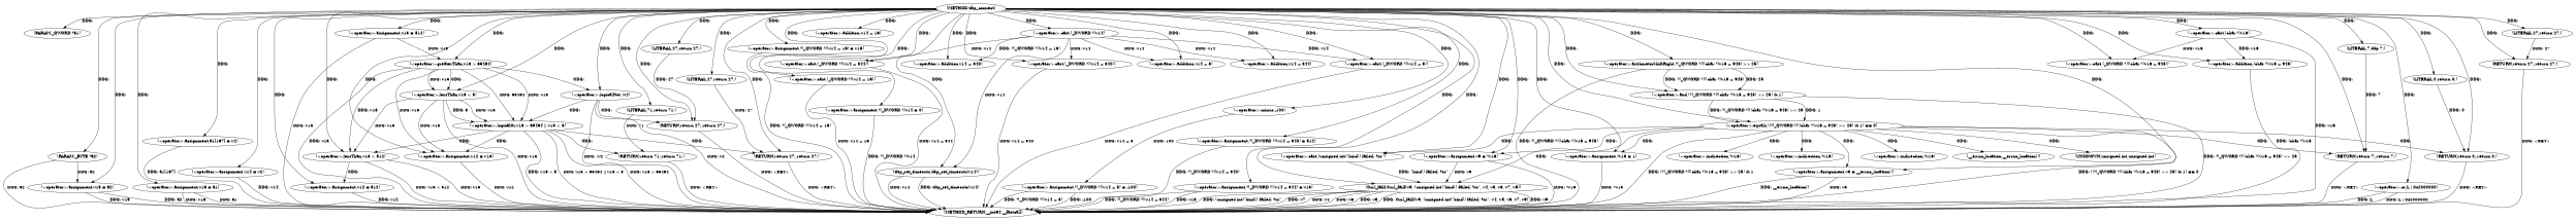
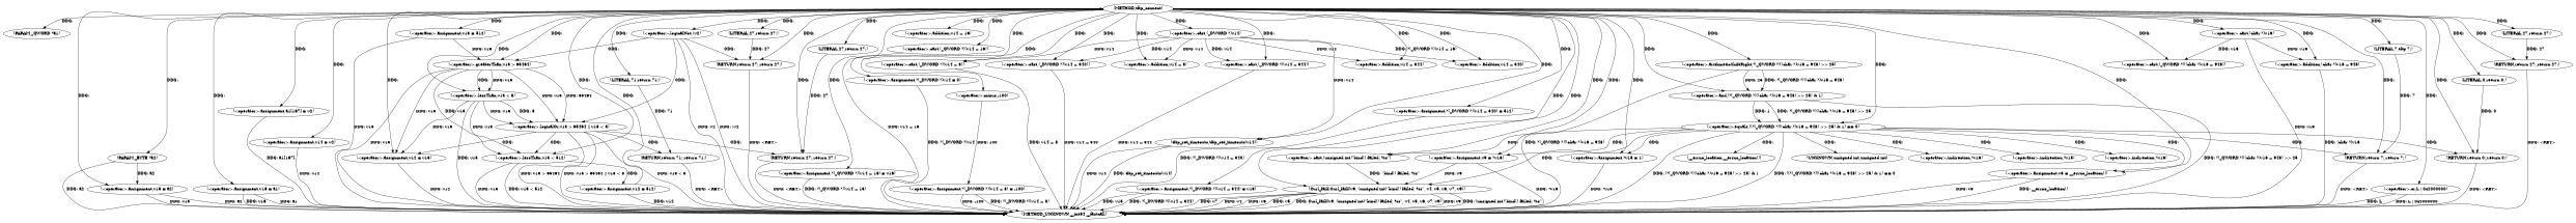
  digraph {
    n1 [label="(METHOD,tftp_connect)"]
    n2 [label="(PARAM,_QWORD *a1)"]
    n3 [label="(PARAM,_BYTE *a2)"]
    n4 [label="(<operator>.assignment,v16 = a1)"]
    n5 [label="(<operator>.assignment,v15 = a2)"]
    n6 [label="(<operator>.assignment,v13 = 512)"]
    n7 [label="(<operator>.assignment,a1[167] = v2)"]
    n8 [label="(<operator>.assignment,v14 = v2)"]
    n9 [label="(<operator>.logicalNot,!v2)"]
    n10 [label="(RETURN,return 27;,return 27;)"]
    n11 [label="(LITERAL,27,return 27;)"]
    n12 [label="(<operator>.greaterThan,v13 > 65464)"]
    n13 [label="(<operator>.lessThan,v13 < 8)"]
    n14 [label="(LITERAL,71,return 71;)"]
    n15 [label="(<operator>.assignment,v12 = v13)"]
    n16 [label="(<operator>.lessThan,v13 < 512)"]
    n17 [label="(<operator>.assignment,v12 = 512)"]
    n18 [label="(RETURN,return 27;,return 27;)"]
    n19 [label="(LITERAL,27,return 27;)"]
    n20 [label="(<operator>.assignment,*(_QWORD *)(v14 + 16) = v16)"]
    n21 [label="(<operator>.cast,(_QWORD *)(v14 + 16))"]
    n22 [label="(<operator>.addition,v14 + 16)"]
    n23 [label="(<operator>.assignment,*(_DWORD *)v14 = 0)"]
    n24 [label="(<operator>.cast,(_DWORD *)v14)"]
    n25 [label="(<operator>.cast,(_DWORD *)(v14 + 8))"]
    n26 [label="(<operator>.addition,v14 + 8)"]
    n27 [label="(<operator>.minus,-100)"]
    n28 [label="(<operator>.assignment,*(_DWORD *)(v14 + 340) = 512)"]
    n29 [label="(<operator>.cast,(_DWORD *)(v14 + 340))"]
    n30 [label="(<operator>.addition,v14 + 340)"]
    n31 [label="(<operator>.assignment,*(_DWORD *)(v14 + 344) = v13)"]
    n32 [label="(<operator>.cast,(_DWORD *)(v14 + 344))"]
    n33 [label="(<operator>.addition,v14 + 344)"]
    n34 [label="(tftp_set_timeouts,tftp_set_timeouts(v14))"]
    n35 [label="(<operator>.equals,((*(_QWORD *)((char *)v16 + 948) >> 25) & 1) == 0)"]
    n36 [label="(<operator>.and,(*(_QWORD *)((char *)v16 + 948) >> 25) & 1)"]
    n37 [label="(<operator>.arithmeticShiftRight,*(_QWORD *)((char *)v16 + 948) >> 25)"]
    n38 [label="(<operator>.cast,(_QWORD *)((char *)v16 + 948))"]
    n39 [label="(<operator>.addition,(char *)v16 + 948)"]
    n40 [label="(<operator>.cast,(char *)v16)"]
    n41 [label="(<operator>.assignment,v9 = *v16)"]
    n42 [label="(<operator>.assignment,v3 = __errno_location())"]
    n43 [label="(Curl_failf,Curl_failf(v9, (unsigned int)\"bind() failed; %s\", v4, v5, v6, v7, v9))"]
    n44 [label="(<operator>.cast,(unsigned int)\"bind() failed; %s\")"]
    n45 [label="(RETURN,return 7;,return 7;)"]
    n46 [label="(LITERAL,7,tftp 7;)"]
    n47 [label="(<operator>.or,L | 0x2000000)"]
    n48 [label="(<operator>.assignment,*v15 = 1)"]
    n49 [label="(RETURN,return 0;,return 0;)"]
    n50 [label="(LITERAL,0,return 0;)"]
    n51 [label="(RETURN,return 27;,return 27;)"]
    n52 [label="(LITERAL,27,return 27;)"]
-   n53 [label="(METHOD_RETURN,__int64 __fastcall)"]
+   n53 [label="(METHOD_UNKNOWN,__int64 __fastcall)"]
    n54 [label="(<operator>.logicalOr,v13 > 65464 || v13 < 8)"]
    n55 [label="(RETURN,return 71;,return 71;)"]
    n56 [label="(<operator>.assignment,*(_DWORD *)(v14 + 8) = -100)"]
    n57 [label="(<operator>.indirection,*v16)"]
    n58 [label="(__errno_location,__errno_location())"]
    n59 [label="(UNKNOWN,unsigned int,unsigned int)"]
    n60 [label="(<operator>.indirection,*v16)"]
    n61 [label="(<operator>.indirection,*v15)"]
    n1 -> n2 [label="DDG: "]
    n1 -> n3 [label="DDG: "]
    n1 -> n4 [label="DDG: "]
    n1 -> n5 [label="DDG: "]
    n1 -> n6 [label="DDG: "]
    n1 -> n7 [label="DDG: "]
    n1 -> n8 [label="DDG: "]
    n1 -> n9 [label="DDG: "]
    n1 -> n10 [label="DDG: "]
    n1 -> n11 [label="DDG: "]
    n1 -> n12 [label="DDG: "]
    n1 -> n13 [label="DDG: "]
    n1 -> n14 [label="DDG: "]
    n1 -> n15 [label="DDG: "]
    n1 -> n16 [label="DDG: "]
-   n1 -> n17 [label="DDG: "]
+   n17 -> n1 [label="DDG: "]
    n1 -> n18 [label="DDG: "]
    n1 -> n19 [label="DDG: "]
    n1 -> n20 [label="DDG: "]
    n1 -> n21 [label="DDG: "]
    n1 -> n22 [label="DDG: "]
    n1 -> n23 [label="DDG: "]
    n1 -> n24 [label="DDG: "]
    n1 -> n25 [label="DDG: "]
    n1 -> n26 [label="DDG: "]
    n1 -> n27 [label="DDG: "]
    n1 -> n28 [label="DDG: "]
    n1 -> n29 [label="DDG: "]
    n1 -> n30 [label="DDG: "]
    n1 -> n31 [label="DDG: "]
    n1 -> n32 [label="DDG: "]
    n1 -> n33 [label="DDG: "]
    n1 -> n34 [label="DDG: "]
    n1 -> n35 [label="DDG: "]
    n1 -> n36 [label="DDG: "]
    n1 -> n37 [label="DDG: "]
    n1 -> n38 [label="DDG: "]
    n1 -> n39 [label="DDG: "]
    n1 -> n40 [label="DDG: "]
    n1 -> n41 [label="DDG: "]
    n1 -> n42 [label="DDG: "]
    n1 -> n43 [label="DDG: "]
    n1 -> n44 [label="DDG: "]
    n1 -> n45 [label="DDG: "]
    n1 -> n46 [label="DDG: "]
    n1 -> n47 [label="DDG: "]
    n1 -> n48 [label="DDG: "]
    n1 -> n49 [label="DDG: "]
    n1 -> n50 [label="DDG: "]
    n1 -> n51 [label="DDG: "]
    n1 -> n52 [label="DDG: "]
    n3 -> n5 [label="DDG: a2"]
    n3 -> n53 [label="DDG: a2"]
    n4 -> n53 [label="DDG: a1"]
    n4 -> n53 [label="DDG: v16"]
    n5 -> n53 [label="DDG: a2"]
    n5 -> n53 [label="DDG: v15"]
    n6 -> n12 [label="DDG: v13"]
    n6 -> n53 [label="DDG: v13"]
    n7 -> n53 [label="DDG: a1[167]"]
    n8 -> n53 [label="DDG: v14"]
    n9 -> n10 [label="CDG: "]
-   n12 -> n9 [label="CDG: "]
+   n9 -> n12 [label="CDG: "]
    n9 -> n53 [label="DDG: v2"]
    n9 -> n53 [label="DDG: !v2"]
    n9 -> n54 [label="CDG: "]
    n10 -> n53 [label="DDG: <RET>"]
    n11 -> n10 [label="DDG: 27"]
    n12 -> n13 [label="DDG: v13"]
    n12 -> n13 [label="CDG: "]
    n12 -> n15 [label="DDG: v13"]
    n12 -> n16 [label="DDG: v13"]
    n12 -> n53 [label="DDG: v13"]
    n12 -> n54 [label="DDG: v13"]
    n12 -> n54 [label="DDG: 65464"]
    n13 -> n15 [label="DDG: v13"]
    n13 -> n16 [label="DDG: v13"]
    n13 -> n53 [label="DDG: v13"]
    n13 -> n54 [label="DDG: v13"]
    n13 -> n54 [label="DDG: 8"]
    n14 -> n55 [label="DDG: 71"]
    n15 -> n53 [label="DDG: v12"]
    n16 -> n17 [label="CDG: "]
    n16 -> n53 [label="DDG: v13"]
    n16 -> n53 [label="DDG: v13 < 512"]
    n17 -> n53 [label="DDG: v12"]
    n18 -> n53 [label="DDG: <RET>"]
    n19 -> n18 [label="DDG: 27"]
    n20 -> n53 [label="DDG: *(_QWORD *)(v14 + 16)"]
    n21 -> n53 [label="DDG: v14 + 16"]
    n23 -> n53 [label="DDG: *(_DWORD *)v14"]
    n24 -> n25 [label="DDG: v14"]
    n24 -> n26 [label="DDG: v14"]
    n24 -> n29 [label="DDG: v14"]
    n24 -> n30 [label="DDG: *(_QWORD *)(v14 + 16)"]
    n24 -> n32 [label="DDG: v14"]
    n24 -> n33 [label="DDG: v14"]
    n24 -> n34 [label="DDG: v14"]
    n25 -> n53 [label="DDG: v14 + 8"]
    n27 -> n56 [label="DDG: 100"]
    n28 -> n53 [label="DDG: *(_DWORD *)(v14 + 340)"]
    n29 -> n53 [label="DDG: v14 + 340"]
    n31 -> n53 [label="DDG: v13"]
    n31 -> n53 [label="DDG: *(_DWORD *)(v14 + 344)"]
    n32 -> n53 [label="DDG: v14 + 344"]
    n34 -> n53 [label="DDG: v14"]
    n34 -> n53 [label="DDG: tftp_set_timeouts(v14)"]
    n35 -> n41 [label="CDG: "]
    n35 -> n42 [label="CDG: "]
    n35 -> n43 [label="CDG: "]
    n35 -> n44 [label="CDG: "]
    n35 -> n45 [label="CDG: "]
    n35 -> n48 [label="CDG: "]
    n35 -> n49 [label="CDG: "]
    n35 -> n53 [label="DDG: (*(_QWORD *)((char *)v16 + 948) >> 25) & 1"]
    n35 -> n53 [label="DDG: ((*(_QWORD *)((char *)v16 + 948) >> 25) & 1) == 0"]
    n35 -> n57 [label="CDG: "]
    n35 -> n58 [label="CDG: "]
    n35 -> n59 [label="CDG: "]
    n35 -> n60 [label="CDG: "]
    n35 -> n61 [label="CDG: "]
    n36 -> n35 [label="DDG: *(_QWORD *)((char *)v16 + 948) >> 25"]
    n36 -> n35 [label="DDG: 1"]
    n36 -> n53 [label="DDG: *(_QWORD *)((char *)v16 + 948) >> 25"]
    n37 -> n36 [label="DDG: *(_QWORD *)((char *)v16 + 948)"]
    n37 -> n36 [label="DDG: 25"]
    n37 -> n53 [label="DDG: *(_QWORD *)((char *)v16 + 948)"]
    n39 -> n53 [label="DDG: (char *)v16"]
    n40 -> n38 [label="DDG: v16"]
    n40 -> n39 [label="DDG: v16"]
    n40 -> n53 [label="DDG: v16"]
    n41 -> n43 [label="DDG: v9"]
    n41 -> n53 [label="DDG: *v16"]
    n42 -> n53 [label="DDG: __errno_location()"]
    n42 -> n53 [label="DDG: v3"]
    n43 -> n53 [label="DDG: v9"]
    n43 -> n53 [label="DDG: (unsigned int)\"bind() failed; %s\""]
    n43 -> n53 [label="DDG: v7"]
    n43 -> n53 [label="DDG: v4"]
    n43 -> n53 [label="DDG: v6"]
    n43 -> n53 [label="DDG: v5"]
    n43 -> n53 [label="DDG: Curl_failf(v9, (unsigned int)\"bind() failed; %s\", v4, v5, v6, v7, v9)"]
    n44 -> n43 [label="DDG: \"bind() failed; %s\""]
    n45 -> n53 [label="DDG: <RET>"]
    n46 -> n45 [label="DDG: 7"]
    n47 -> n53 [label="DDG: L"]
    n47 -> n53 [label="DDG: L | 0x2000000"]
    n48 -> n53 [label="DDG: *v15"]
    n49 -> n53 [label="DDG: <RET>"]
    n50 -> n49 [label="DDG: 0"]
    n51 -> n53 [label="DDG: <RET>"]
    n52 -> n51 [label="DDG: 27"]
    n54 -> n15 [label="CDG: "]
    n54 -> n16 [label="CDG: "]
    n54 -> n18 [label="CDG: "]
    n54 -> n53 [label="DDG: v13 > 65464 || v13 < 8"]
    n54 -> n53 [label="DDG: v13 < 8"]
    n54 -> n53 [label="DDG: v13 > 65464"]
    n54 -> n55 [label="CDG: "]
    n55 -> n53 [label="DDG: <RET>"]
    n56 -> n53 [label="DDG: -100"]
    n56 -> n53 [label="DDG: *(_DWORD *)(v14 + 8)"]
  }
